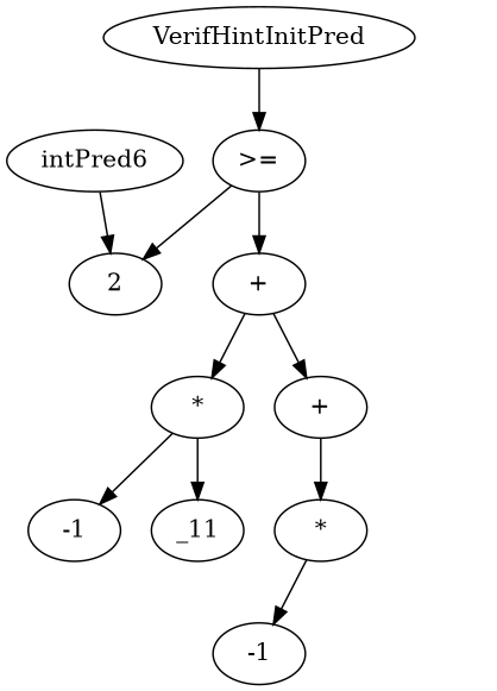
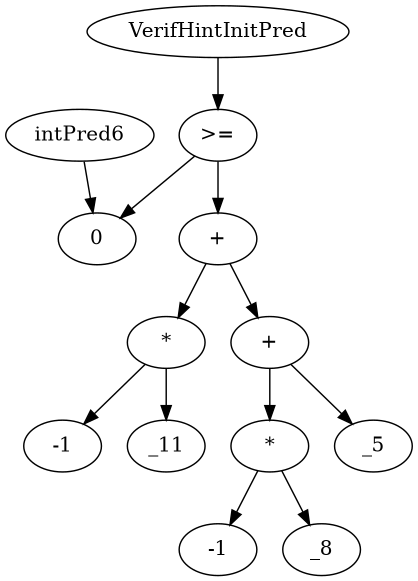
  digraph {
    n1 [label=intPred6]
-   n2 [label=2]
+   n2 [label=0]
    n3 [label=VerifHintInitPred]
    n4 [label=">="]
    n5 [label="+"]
    n6 [label="*"]
    n7 [label="+"]
    n8 [label=-1]
    n9 [label=_11]
    n10 [label="*"]
+   n11 [label=_5]
    n12 [label=-1]
+   n13 [label=_8]
    n1 -> n2
    n3 -> n4
    n4 -> n2
    n4 -> n5
    n5 -> n6
    n5 -> n7
    n6 -> n8
    n6 -> n9
    n7 -> n10
+   n7 -> n11
    n10 -> n12
+   n10 -> n13
  }
